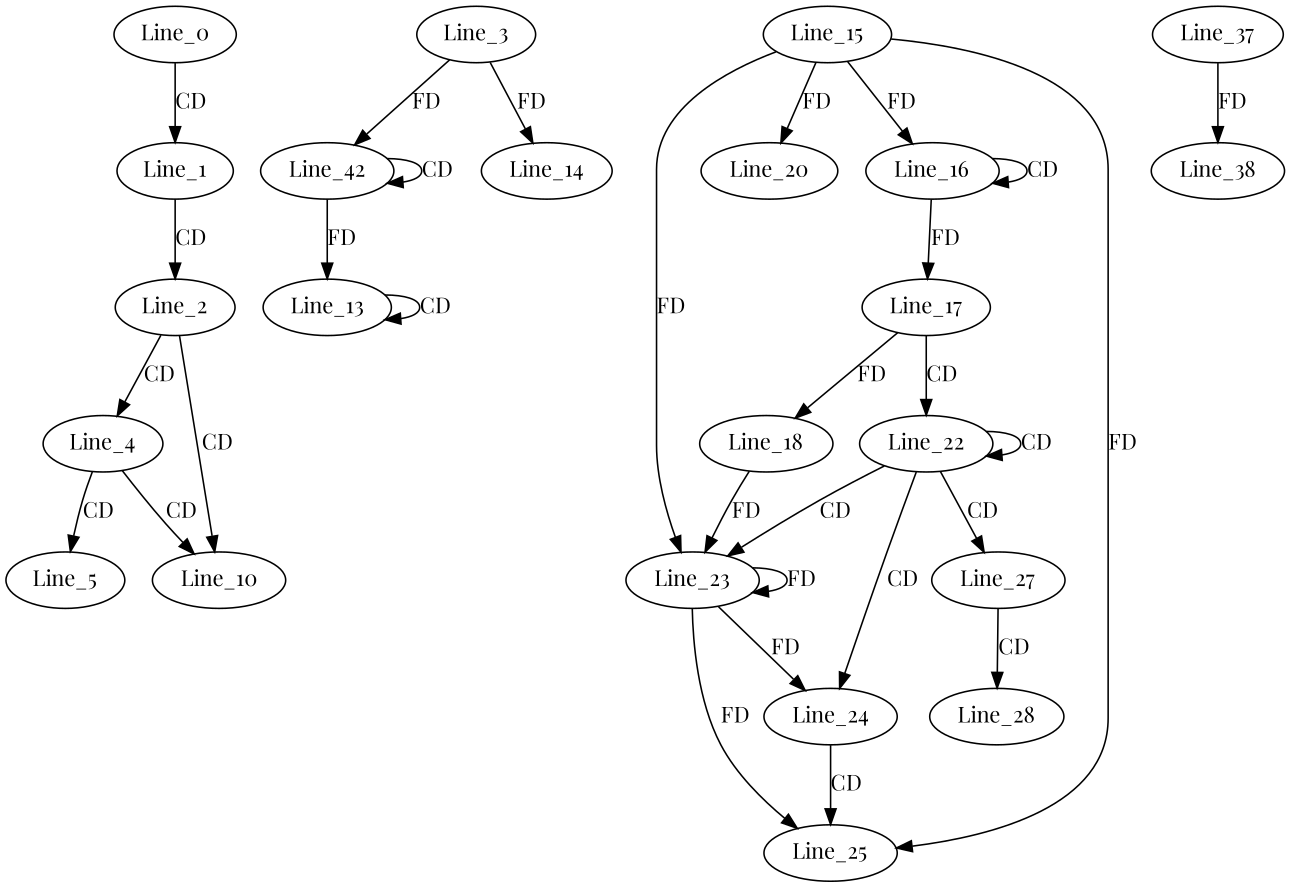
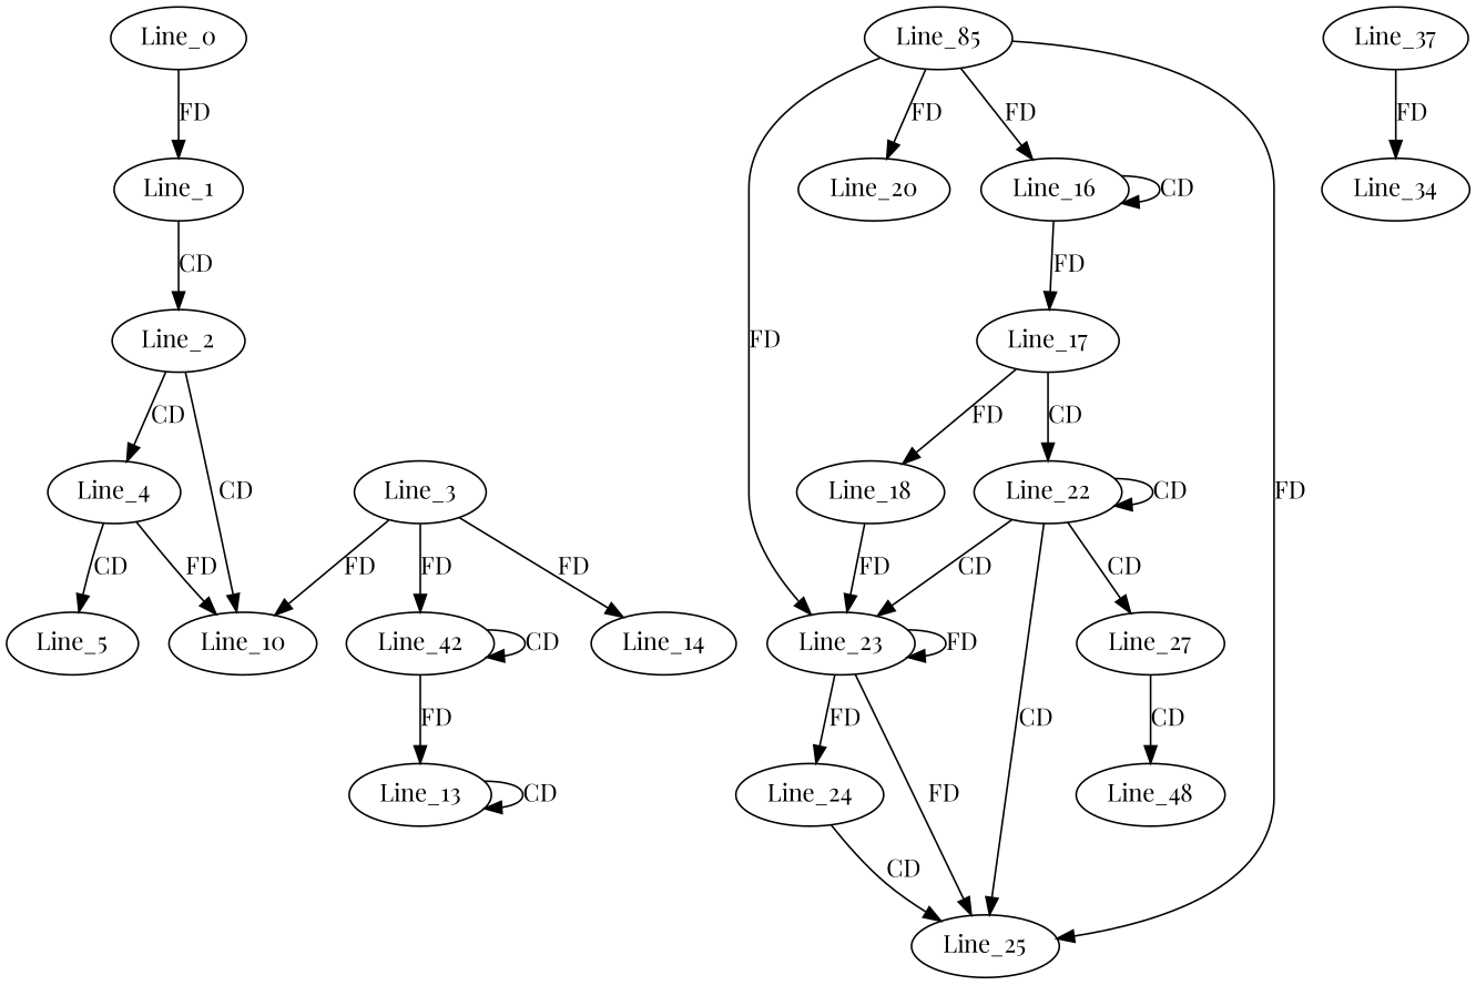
  digraph {
    fontname="Playfair Display"
    node [fontname="Playfair Display"]
    edge [fontname="Playfair Display"]
    Line_0
    Line_1
    Line_2
    Line_4
    Line_10
    Line_3
    n7 [label=Line_42]
    Line_14
    Line_5
    Line_13
    Line_16
    Line_17
    Line_18
    Line_22
-   Line_15
+   Line_15 [label=Line_85]
    Line_20
    Line_23
    Line_25
    Line_24
    Line_27
-   Line_28
+   Line_28 [label=Line_48]
    Line_37
-   Line_38
-   Line_0 -> Line_1 [label=CD]
+   Line_38 [label=Line_34]
+   Line_0 -> Line_1 [label=FD]
    Line_1 -> Line_2 [label=CD]
    Line_2 -> Line_4 [label=CD]
    Line_2 -> Line_10 [label=CD]
-   Line_4 -> Line_10 [label=CD]
+   Line_4 -> Line_10 [label=FD]
    Line_4 -> Line_5 [label=CD]
+   Line_3 -> Line_10 [label=FD]
    Line_3 -> n7 [label=FD]
    Line_3 -> Line_14 [label=FD]
    n7 -> n7 [label=CD]
    n7 -> Line_13 [label=FD]
    Line_13 -> Line_13 [label=CD]
    Line_16 -> Line_16 [label=CD]
    Line_16 -> Line_17 [label=FD]
    Line_17 -> Line_18 [label=FD]
    Line_17 -> Line_22 [label=CD]
    Line_18 -> Line_23 [label=FD]
    Line_22 -> Line_22 [label=CD]
    Line_22 -> Line_23 [label=CD]
-   Line_22 -> Line_24 [label=CD]
+   Line_22 -> Line_25 [label=CD]
    Line_22 -> Line_27 [label=CD]
    Line_15 -> Line_16 [label=FD]
    Line_15 -> Line_20 [label=FD]
    Line_15 -> Line_23 [label=FD]
    Line_15 -> Line_25 [label=FD]
    Line_23 -> Line_23 [label=FD]
    Line_23 -> Line_25 [label=FD]
    Line_23 -> Line_24 [label=FD]
    Line_24 -> Line_25 [label=CD]
    Line_27 -> Line_28 [label=CD]
    Line_37 -> Line_38 [label=FD]
  }
